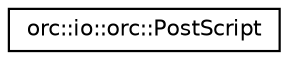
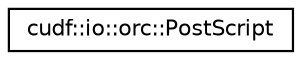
  digraph {
    rankdir=LR
-   n1 [color=black fillcolor=white fontname=Helvetica fontsize=10 height=0.2 label="orc::io::orc::PostScript" shape=box style=filled width=0.4]
+   n1 [color=black fillcolor=white fontname=Helvetica fontsize=10 height=0.2 label="cudf::io::orc::PostScript" shape=box style=filled width=0.4]
  }
